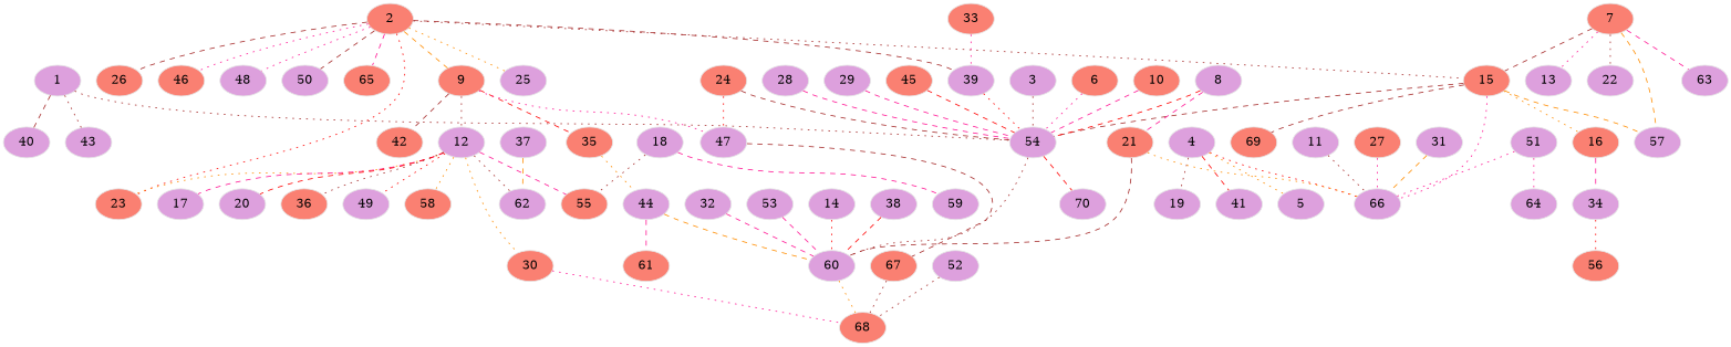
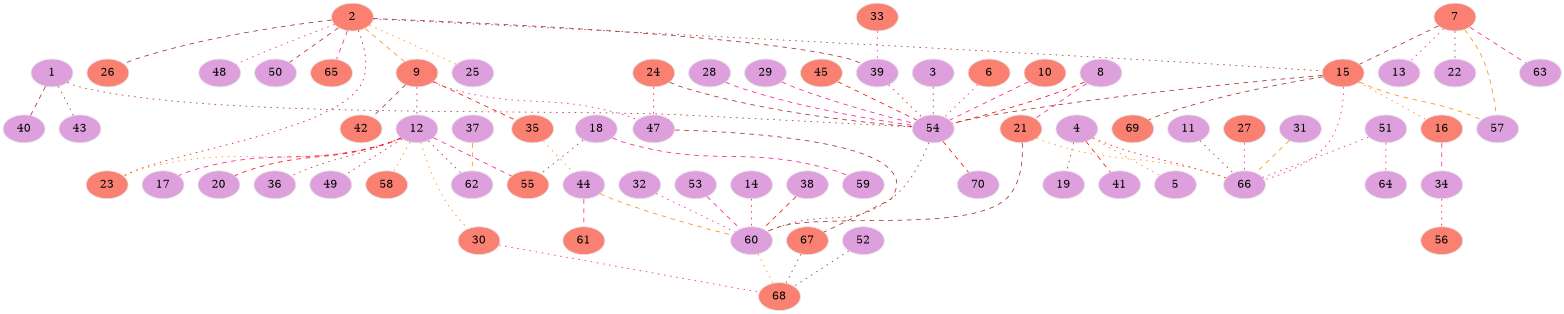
  graph {
    node [color=gray90 fillcolor=plum style=filled]
    edge [color=brown style=dotted weight=1.0]
    1
    40
    43
    54
    60
    70
    2 [fillcolor=salmon]
    9 [fillcolor=salmon]
    15 [fillcolor=salmon]
    23 [fillcolor=salmon]
    25
    26 [fillcolor=salmon]
    39
-   46 [fillcolor=salmon]
    48
    50
    65 [fillcolor=salmon]
    12
    35 [fillcolor=salmon]
    42 [fillcolor=salmon]
    47
    66
    57
    16 [fillcolor=salmon]
    69 [fillcolor=salmon]
    3
    4
    5
    19
    41
    6 [fillcolor=salmon]
    7 [fillcolor=salmon]
    13
    22
    63
    8
    21 [fillcolor=salmon]
    17
    20
    30 [fillcolor=salmon]
-   36 [fillcolor=salmon]
+   36
    49
    55 [fillcolor=salmon]
    58 [fillcolor=salmon]
    62
    44
    67 [fillcolor=salmon]
    10 [fillcolor=salmon]
    11
    68 [fillcolor=salmon]
    14
    34
    56 [fillcolor=salmon]
    18
    59
    24 [fillcolor=salmon]
    27 [fillcolor=salmon]
    28
    29
    31
    32
    33 [fillcolor=salmon]
    61 [fillcolor=salmon]
    37
    38
    45 [fillcolor=salmon]
    51
    64
    52
    53
    1 -- 40 [style=dashed]
    1 -- 43
    1 -- 54
    54 -- 60
    54 -- 70 [color=red style=dashed]
    60 -- 68 [color=darkorange]
    2 -- 9 [color=darkorange style=dashed]
    2 -- 15
    2 -- 23 [color=red]
    2 -- 25 [color=darkorange]
    2 -- 26 [style=dashed]
    2 -- 39 [style=dashed]
-   2 -- 46 [color=deeppink]
    2 -- 48 [color=deeppink]
    2 -- 50 [style=dashed]
    2 -- 65 [color=deeppink style=dashed]
    9 -- 12
    9 -- 35 [color=red style=dashed]
    9 -- 42 [style=dashed]
    9 -- 47 [color=deeppink]
    15 -- 54 [style=dashed]
    15 -- 66 [color=deeppink]
    15 -- 57 [color=darkorange style=dashed]
    15 -- 16 [color=darkorange]
    15 -- 69 [style=dashed]
    39 -- 54 [color=red]
    12 -- 23 [color=darkorange]
    12 -- 17 [color=deeppink style=dashed]
    12 -- 20 [color=red style=dashed]
    12 -- 30 [color=darkorange]
    12 -- 36
    12 -- 49 [color=red]
    12 -- 55 [color=deeppink style=dashed]
    12 -- 58 [color=darkorange]
    12 -- 62
    35 -- 44 [color=darkorange]
    47 -- 67 [style=dashed]
    16 -- 34 [color=deeppink style=dashed]
    3 -- 54
    4 -- 66 [color=red]
    4 -- 5 [color=darkorange]
    4 -- 19
    4 -- 41 [color=red style=dashed]
    6 -- 54 [color=deeppink]
    7 -- 15 [style=dashed]
    7 -- 57 [color=darkorange style=dashed]
    7 -- 13 [color=deeppink]
    7 -- 22
    7 -- 63 [color=deeppink style=dashed]
    8 -- 54 [color=red style=dashed]
    8 -- 21 [color=deeppink style=dashed]
    21 -- 60 [style=dashed]
    21 -- 66 [color=darkorange]
    30 -- 68 [color=deeppink]
    44 -- 60 [color=darkorange style=dashed]
    44 -- 61 [color=deeppink style=dashed]
    67 -- 68
    10 -- 54 [color=deeppink style=dashed]
    11 -- 66
    14 -- 60 [color=red]
    34 -- 56 [color=red]
    18 -- 55
    18 -- 59 [color=deeppink style=dashed]
    24 -- 54 [style=dashed]
    24 -- 47 [color=red]
    27 -- 66 [color=deeppink]
    28 -- 54 [color=deeppink style=dashed]
    29 -- 54 [color=deeppink style=dashed]
    31 -- 66 [color=darkorange style=dashed]
-   32 -- 60 [color=deeppink style=dashed]
+   32 -- 60 [color=deeppink]
    33 -- 39 [color=deeppink]
    37 -- 62 [color=darkorange style=dashed]
    38 -- 60 [color=red style=dashed]
    45 -- 54 [color=red style=dashed]
    51 -- 66 [color=deeppink]
    51 -- 64 [color=deeppink]
    52 -- 68
    53 -- 60 [color=deeppink style=dashed]
  }
